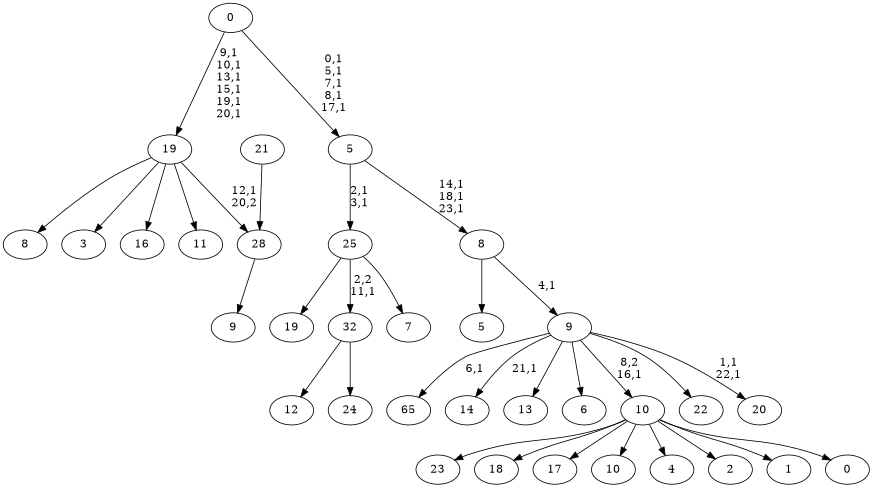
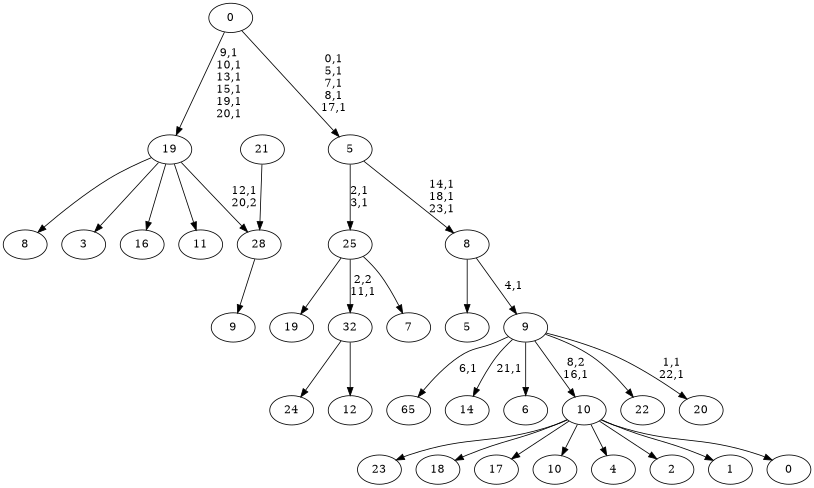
  digraph {
    n1 [label=24]
    n2 [label=23]
    n3 [label=22]
    n4 [label=21]
    28
    n6 [label=20]
    n7 [label=19]
    n8 [label=18]
    n9 [label=17]
    n10 [label=16]
    n11 [label=65]
    n12 [label=14]
-   n13 [label=13]
    n14 [label=12]
    32
    n16 [label=11]
    n17 [label=10]
    n18 [label=9]
    n19 [label=8]
    n20 [label=7]
    25
    n22 [label=6]
    n23 [label=5]
    n24 [label=4]
    n25 [label=3]
    19
    n27 [label=2]
    n28 [label=1]
    n29 [label=0]
    10
    9
    8
    5
    0
    n4 -> 28
    28 -> n18
    32 -> n1
    32 -> n14
    25 -> n7
    25 -> 32 [label="2,2\n11,1"]
    25 -> n20
    19 -> 28 [label="12,1\n20,2"]
    19 -> n10
    19 -> n16
    19 -> n19
    19 -> n25
    10 -> n2
    10 -> n8
    10 -> n9
    10 -> n17
    10 -> n24
    10 -> n27
    10 -> n28
    10 -> n29
    9 -> n3
    9 -> n6 [label="1,1\n22,1"]
    9 -> n11 [label="6,1"]
    9 -> n12 [label="21,1"]
-   9 -> n13
    9 -> n22
    9 -> 10 [label="8,2\n16,1"]
    8 -> n23
    8 -> 9 [label="4,1"]
    5 -> 25 [label="2,1\n3,1"]
    5 -> 8 [label="14,1\n18,1\n23,1"]
    0 -> 19 [label="9,1\n10,1\n13,1\n15,1\n19,1\n20,1"]
    0 -> 5 [label="0,1\n5,1\n7,1\n8,1\n17,1"]
  }
